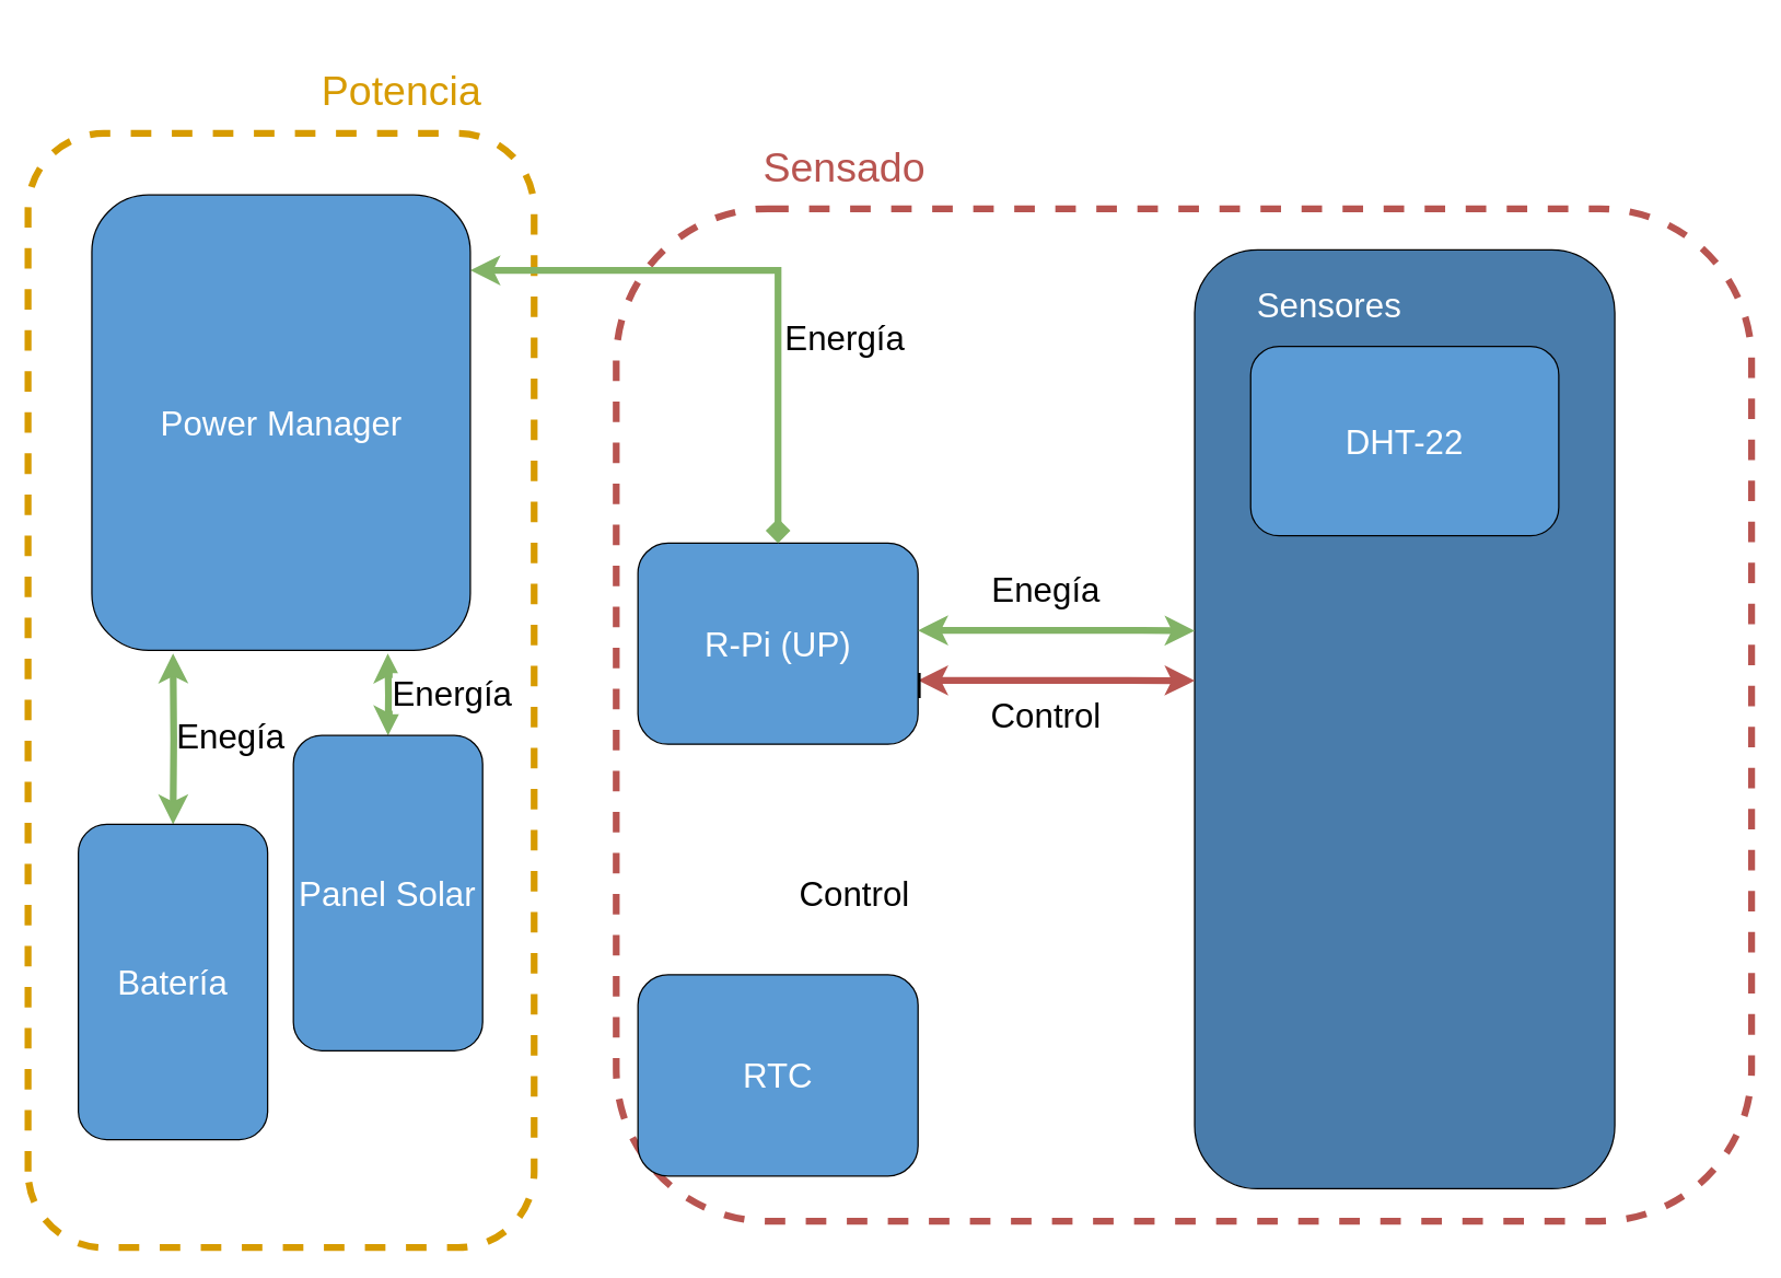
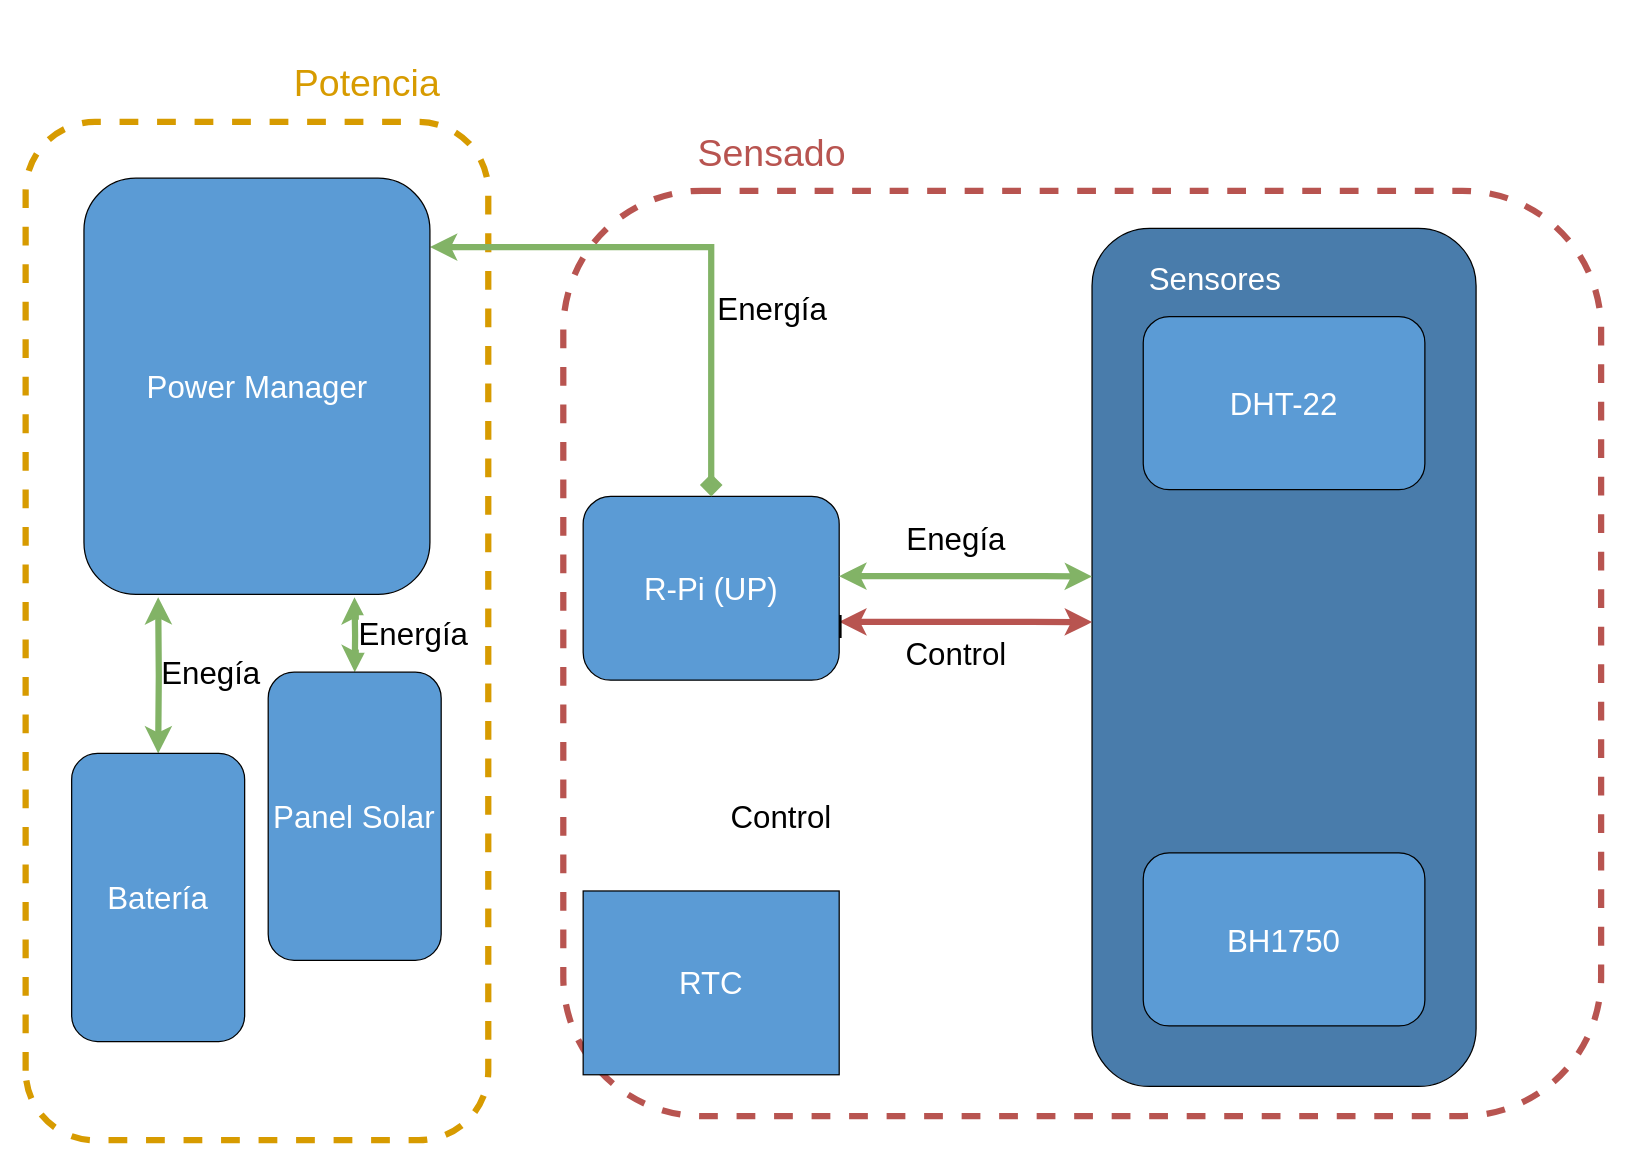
  <mxCell id="0" />
  <mxCell id="1" parent="0" />
  <mxCell id="2" value="" style="rounded=1;whiteSpace=wrap;html=1;dashed=1;fontSize=30;strokeWidth=5;fillColor=none;strokeColor=#b85450;" parent="1" vertex="1"><mxGeometry x="450" y="152" width="830" height="740" as="geometry" /></mxCell>
  <mxCell id="3" value="" style="rounded=1;whiteSpace=wrap;html=1;fillColor=none;dashed=1;strokeWidth=5;strokeColor=#d79b00;direction=north;" parent="1" vertex="1"><mxGeometry x="20" y="97" width="370" height="814.34" as="geometry" /></mxCell>
  <mxCell id="4" value="Sensado" style="text;html=1;strokeColor=none;fillColor=none;align=center;verticalAlign=middle;whiteSpace=wrap;rounded=0;dashed=1;fontSize=30;fontColor=#B85450;" parent="1" vertex="1"><mxGeometry x="547" y="82" width="140" height="80" as="geometry" /></mxCell>
  <mxCell id="5" value="" style="rounded=1;whiteSpace=wrap;html=1;fillColor=#497CAB;fontSize=25;" parent="1" vertex="1"><mxGeometry x="872.858" y="182" width="307.142" height="686.36" as="geometry" /></mxCell>
  <mxCell id="6" style="edgeStyle=orthogonalEdgeStyle;rounded=0;orthogonalLoop=1;jettySize=auto;html=1;entryX=0;entryY=0.74;entryDx=0;entryDy=0;entryPerimeter=0;startArrow=classic;startFill=1;strokeWidth=5;fillColor=#f8cecc;strokeColor=#b85450;fontSize=25;" parent="1" edge="1"><mxGeometry relative="1" as="geometry"><mxPoint x="670.655" y="496.719" as="sourcePoint" /><mxPoint x="872.857" y="496.982" as="targetPoint" /><Array as="points"><mxPoint x="824.226" y="496.383" /><mxPoint x="824.226" y="496.383" /></Array></mxGeometry></mxCell>
  <mxCell id="7" value="Control" style="edgeLabel;html=1;align=center;verticalAlign=middle;resizable=0;points=[];labelBackgroundColor=none;fontSize=25;" parent="6" vertex="1" connectable="0"><mxGeometry x="0.269" y="1" relative="1" as="geometry"><mxPoint x="-35" y="26" as="offset" /></mxGeometry></mxCell>
  <mxCell id="8" value="Control" style="edgeLabel;html=1;align=center;verticalAlign=middle;resizable=0;points=[];labelBackgroundColor=none;fontSize=25;" parent="6" vertex="1" connectable="0"><mxGeometry x="0.269" y="1" relative="1" as="geometry"><mxPoint x="-175" y="156" as="offset" /></mxGeometry></mxCell>
  <mxCell id="9" value="Control" style="edgeLabel;html=1;align=center;verticalAlign=middle;resizable=0;points=[];labelBackgroundColor=none;fontSize=25;" parent="6" vertex="1" connectable="0"><mxGeometry x="0.269" y="1" relative="1" as="geometry"><mxPoint x="-165" y="4" as="offset" /></mxGeometry></mxCell>
  <mxCell id="10" value="&lt;font color=&quot;#FFFFFF&quot; style=&quot;font-size: 25px;&quot;&gt;R-Pi (UP)&lt;/font&gt;" style="rounded=1;whiteSpace=wrap;html=1;fillColor=#5B9BD5;fontSize=25;" parent="1" vertex="1"><mxGeometry x="465.893" y="396.429" width="204.762" height="146.992" as="geometry" /></mxCell>
  <mxCell id="11" value="Energía" style="edgeStyle=orthogonalEdgeStyle;rounded=0;orthogonalLoop=1;jettySize=auto;html=1;startArrow=classic;startFill=1;strokeWidth=5;fillColor=#d5e8d4;strokeColor=#82b366;fontSize=25;endArrow=diamond;" parent="1" source="12" target="10" edge="1"><mxGeometry x="0.3" y="49" relative="1" as="geometry"><Array as="points"><mxPoint x="570.833" y="197.038" /><mxPoint x="570.833" y="197.038" /></Array><mxPoint as="offset" /></mxGeometry></mxCell>
  <mxCell id="12" value="&lt;font color=&quot;#ffffff&quot; style=&quot;font-size: 25px;&quot;&gt;Power Manager&lt;/font&gt;" style="rounded=1;whiteSpace=wrap;html=1;fillColor=#5B9BD5;fontSize=25;direction=north;" parent="1" vertex="1"><mxGeometry x="66.658" y="141.997" width="276.692" height="332.738" as="geometry" /></mxCell>
  <mxCell id="13" value="" style="edgeStyle=orthogonalEdgeStyle;rounded=0;orthogonalLoop=1;jettySize=auto;html=1;startArrow=classic;startFill=1;strokeWidth=5;fillColor=#d5e8d4;strokeColor=#82b366;fontSize=25;" parent="1" target="14" edge="1"><mxGeometry relative="1" as="geometry"><mxPoint x="126" y="477" as="sourcePoint" /></mxGeometry></mxCell>
  <mxCell id="14" value="&lt;font color=&quot;#ffffff&quot; style=&quot;font-size: 25px;&quot;&gt;Batería&lt;/font&gt;" style="rounded=1;whiteSpace=wrap;html=1;fillColor=#5B9BD5;fontSize=25;direction=north;" parent="1" vertex="1"><mxGeometry x="56.806" y="602.044" width="138.346" height="230.357" as="geometry" /></mxCell>
  <mxCell id="15" value="&lt;font color=&quot;#FFFFFF&quot; style=&quot;font-size: 25px;&quot;&gt;&lt;span style=&quot;background-color: transparent; font-size: 25px;&quot;&gt;Sensores&lt;/span&gt;&lt;/font&gt;" style="text;html=1;align=center;verticalAlign=middle;resizable=0;points=[];autosize=1;strokeColor=none;shadow=0;rounded=0;fontSize=25;" parent="1" vertex="1"><mxGeometry x="911.452" y="201.998" width="120" height="40" as="geometry" /></mxCell>
  <mxCell id="16" value="&lt;font color=&quot;#FFFFFF&quot; style=&quot;font-size: 25px;&quot;&gt;DHT-22&lt;/font&gt;" style="rounded=1;whiteSpace=wrap;html=1;fillColor=#5B9BD5;fontSize=25;" parent="1" vertex="1"><mxGeometry x="913.81" y="252.722" width="225.238" height="138.346" as="geometry" /></mxCell>
+ <mxCell id="17" value="&lt;font color=&quot;#FFFFFF&quot; style=&quot;font-size: 25px;&quot;&gt;BH1750&lt;/font&gt;" style="rounded=1;whiteSpace=wrap;html=1;fillColor=#5B9BD5;fontSize=25;" parent="1" vertex="1"><mxGeometry x="913.81" y="681.594" width="225.238" height="138.346" as="geometry" /></mxCell>
  <mxCell id="18" value="Energía" style="edgeStyle=orthogonalEdgeStyle;rounded=0;orthogonalLoop=1;jettySize=auto;html=1;startArrow=classic;startFill=1;strokeWidth=5;fillColor=#d5e8d4;strokeColor=#82b366;fontSize=25;" parent="1" edge="1" target="19"><mxGeometry x="0.001" y="47" relative="1" as="geometry"><mxPoint x="283" y="477" as="sourcePoint" /><mxPoint as="offset" /></mxGeometry></mxCell>
  <mxCell id="19" value="&lt;font color=&quot;#ffffff&quot; style=&quot;font-size: 25px;&quot;&gt;Panel Solar&lt;/font&gt;" style="rounded=1;whiteSpace=wrap;html=1;fillColor=#5B9BD5;fontSize=25;direction=north;" parent="1" vertex="1"><mxGeometry x="213.996" y="537.047" width="138.346" height="230.357" as="geometry" /></mxCell>
- <mxCell id="20" value="&lt;font color=&quot;#FFFFFF&quot; style=&quot;font-size: 25px;&quot;&gt;RTC&lt;/font&gt;" style="rounded=1;whiteSpace=wrap;html=1;fillColor=#5B9BD5;fontSize=25;" parent="1" vertex="1"><mxGeometry x="465.893" y="711.998" width="204.762" height="146.992" as="geometry" /></mxCell>
+ <mxCell id="20" value="&lt;font color=&quot;#FFFFFF&quot; style=&quot;font-size: 25px;&quot;&gt;RTC&lt;/font&gt;" style="whiteSpace=wrap;html=1;fillColor=#5B9BD5;fontSize=25;rounded=0;" parent="1" vertex="1"><mxGeometry x="465.893" y="711.998" width="204.762" height="146.992" as="geometry" /></mxCell>
  <mxCell id="21" style="edgeStyle=orthogonalEdgeStyle;rounded=0;orthogonalLoop=1;jettySize=auto;html=1;entryX=0;entryY=0.74;entryDx=0;entryDy=0;entryPerimeter=0;startArrow=classic;startFill=1;strokeWidth=5;fillColor=#d5e8d4;strokeColor=#82b366;fontSize=25;" parent="1" edge="1"><mxGeometry relative="1" as="geometry"><mxPoint x="670.655" y="460.231" as="sourcePoint" /><mxPoint x="872.857" y="460.493" as="targetPoint" /><Array as="points"><mxPoint x="834.464" y="460.241" /><mxPoint x="834.464" y="460.241" /></Array></mxGeometry></mxCell>
  <mxCell id="22" value="Enegía" style="edgeLabel;html=1;align=center;verticalAlign=middle;resizable=0;points=[];labelBackgroundColor=none;fontSize=25;" parent="1" vertex="1" connectable="0"><mxGeometry x="160.003" y="501.689" as="geometry"><mxPoint x="7" y="35" as="offset" /></mxGeometry></mxCell>
  <mxCell id="23" value="Potencia&#10;" style="text;strokeColor=none;fillColor=none;align=center;verticalAlign=middle;rounded=0;dashed=1;fontColor=#D79B00;fontSize=30;direction=north;" parent="1" vertex="1"><mxGeometry x="243.354" y="20.105" width="100" height="121.89" as="geometry" /></mxCell>
  <mxCell id="24" value="Enegía" style="edgeLabel;html=1;align=center;verticalAlign=middle;resizable=0;points=[];labelBackgroundColor=none;fontSize=25;" parent="1" vertex="1" connectable="0"><mxGeometry x="763.548" y="422" as="geometry"><mxPoint y="7" as="offset" /></mxGeometry></mxCell>
